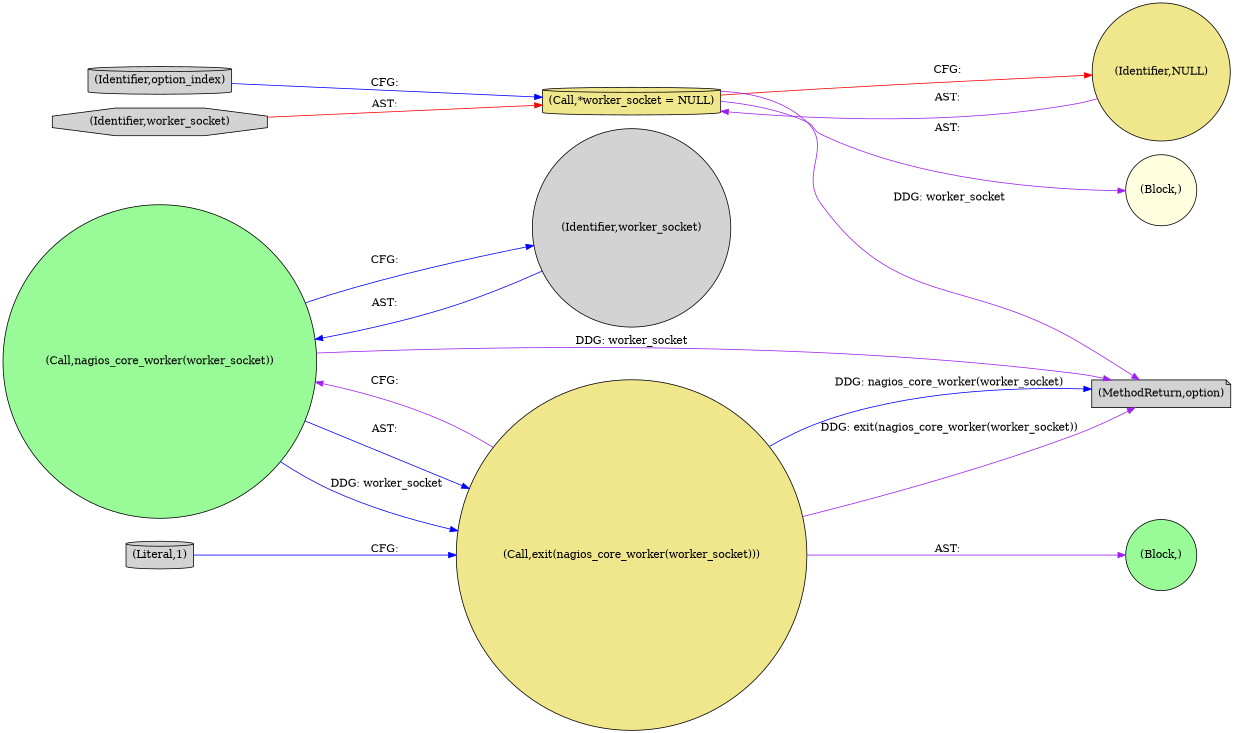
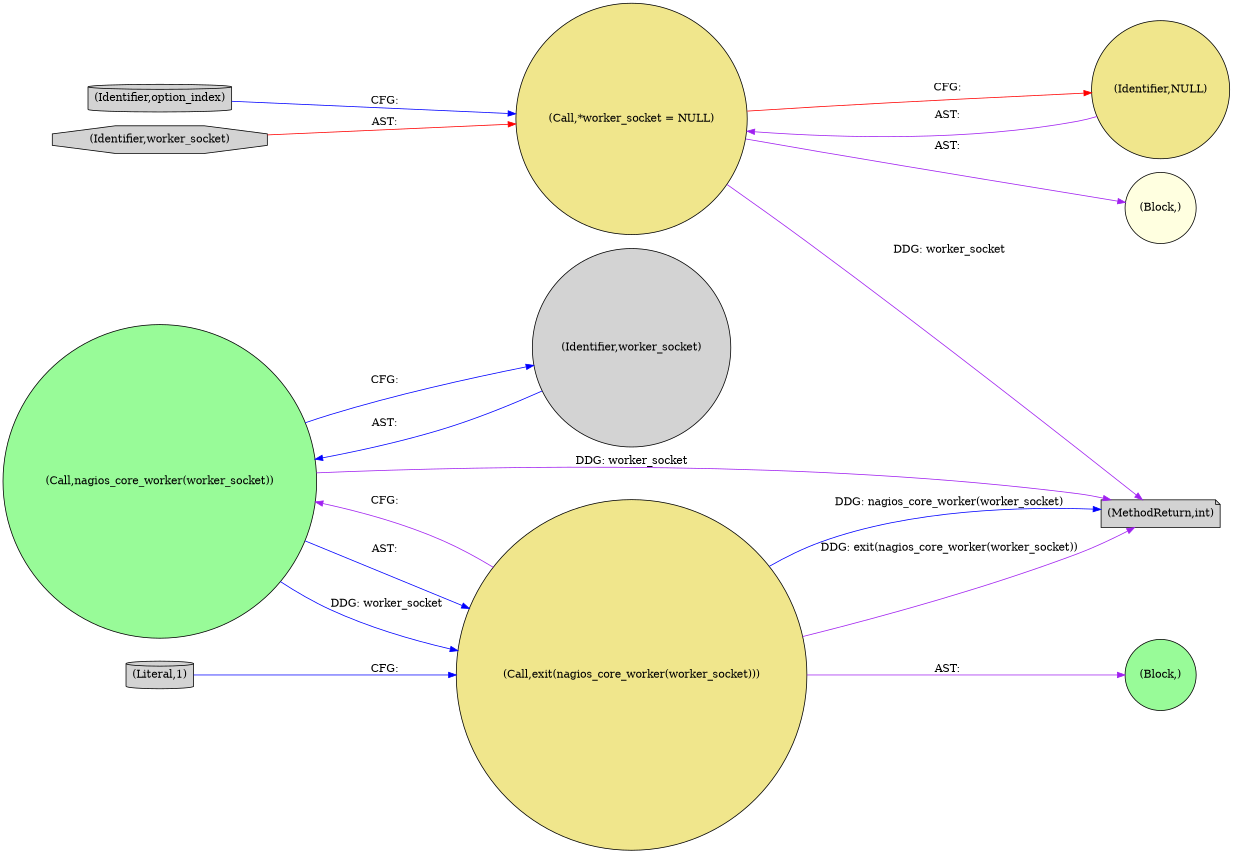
  digraph {
    rankdir=LR
    node [fillcolor=lightgrey shape=circle style=filled]
    edge [color=purple]
-   n1 [fillcolor=khaki label="(Call,*worker_socket = NULL)" shape=cylinder]
+   n1 [fillcolor=khaki label="(Call,*worker_socket = NULL)"]
    n2 [fillcolor=khaki label="(Identifier,NULL)"]
    n3 [fillcolor=lightyellow label="(Block,)"]
-   n4 [label="(MethodReturn,option)" shape=note]
+   n4 [label="(MethodReturn,int)" shape=note]
    n5 [fillcolor=palegreen label="(Call,nagios_core_worker(worker_socket))"]
    n6 [fillcolor=khaki label="(Call,exit(nagios_core_worker(worker_socket)))"]
    n7 [label="(Identifier,worker_socket)"]
    n8 [fillcolor=palegreen label="(Block,)"]
    n9 [label="(Identifier,option_index)" shape=cylinder]
    n10 [label="(Identifier,worker_socket)" shape=octagon]
    n11 [label="(Literal,1)" shape=cylinder]
    n1 -> n2 [color=red label="CFG: "]
    n1 -> n3 [label="AST: "]
    n1 -> n4 [label="DDG: worker_socket"]
    n2 -> n1 [label="AST: "]
    n5 -> n4 [label="DDG: worker_socket"]
    n5 -> n6 [color=blue label="AST: "]
    n5 -> n6 [color=blue label="DDG: worker_socket"]
    n5 -> n7 [color=blue label="CFG: "]
    n6 -> n4 [label="DDG: exit(nagios_core_worker(worker_socket))"]
    n6 -> n4 [color=blue label="DDG: nagios_core_worker(worker_socket)"]
    n6 -> n5 [label="CFG: "]
    n6 -> n8 [label="AST: "]
    n7 -> n5 [color=blue label="AST: "]
    n9 -> n1 [color=blue label="CFG: "]
    n10 -> n1 [color=red label="AST: "]
    n11 -> n6 [color=blue label="CFG: "]
  }
